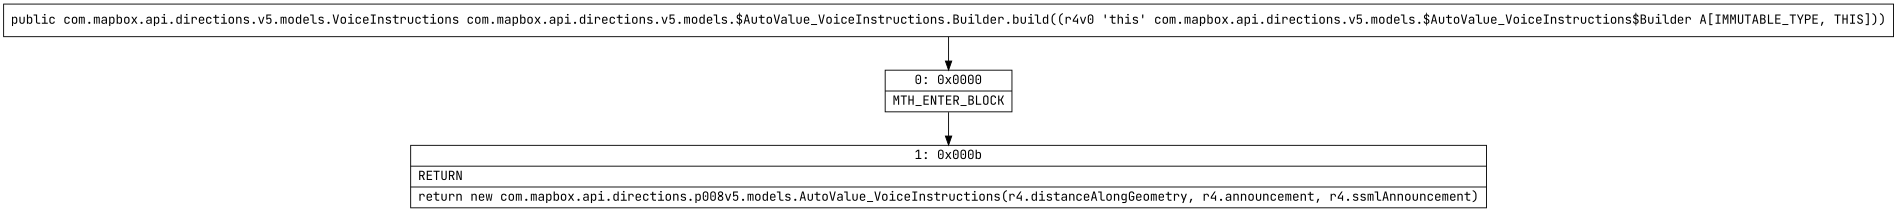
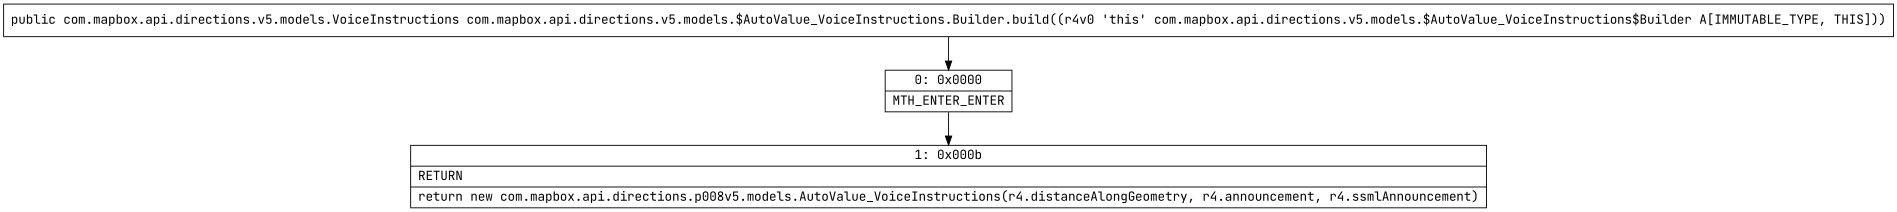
  digraph {
    fontname="JetBrains Mono"
    node [shape=record fontname="JetBrains Mono"]
    edge [fontname="JetBrains Mono"]
-   n1 [label="{0\:\ 0x0000|MTH_ENTER_BLOCK\l}"]
+   n1 [label="{0\:\ 0x0000|MTH_ENTER_ENTER\l}"]
    n2 [label="{1\:\ 0x000b|RETURN\l|return new com.mapbox.api.directions.p008v5.models.AutoValue_VoiceInstructions(r4.distanceAlongGeometry, r4.announcement, r4.ssmlAnnouncement)\l}"]
    n3 [label="{public com.mapbox.api.directions.v5.models.VoiceInstructions com.mapbox.api.directions.v5.models.$AutoValue_VoiceInstructions.Builder.build((r4v0 'this' com.mapbox.api.directions.v5.models.$AutoValue_VoiceInstructions$Builder A[IMMUTABLE_TYPE, THIS])) }"]
    n1 -> n2
    n3 -> n1
  }
